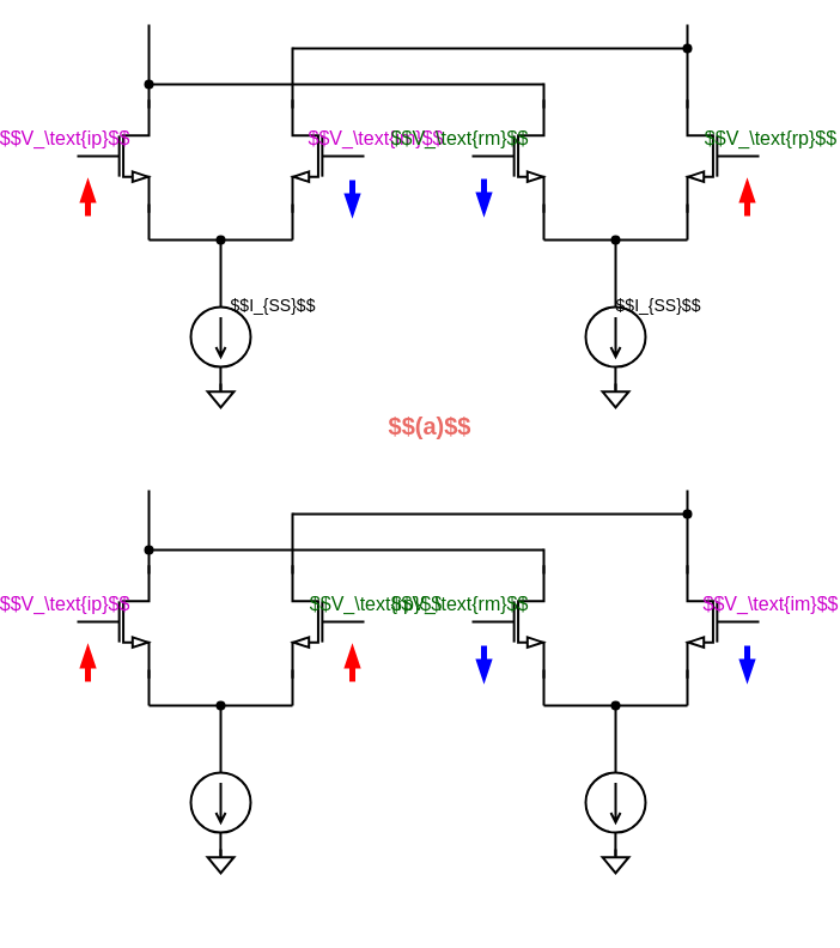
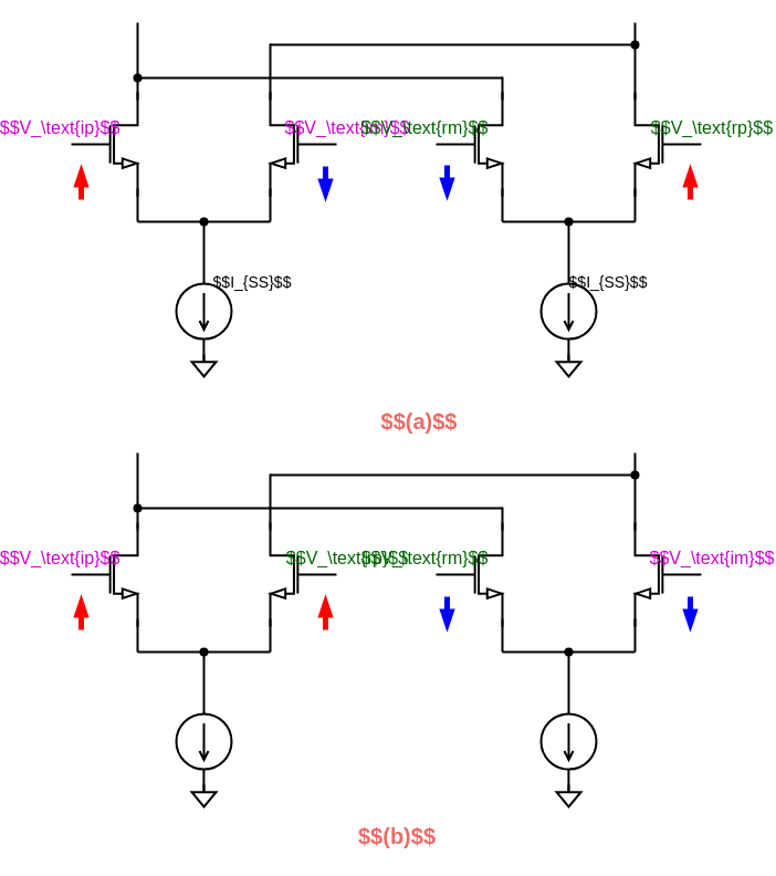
  <mxCell id="0" />
  <mxCell id="1" parent="0" />
  <mxCell id="2" value="" style="verticalLabelPosition=bottom;shadow=0;dashed=0;align=center;html=1;verticalAlign=top;shape=mxgraph.electrical.transistors.nmos;pointerEvents=1;strokeWidth=2;" parent="1" vertex="1"><mxGeometry x="60" y="80" width="60" height="100" as="geometry" /></mxCell>
  <mxCell id="3" value="" style="verticalLabelPosition=bottom;shadow=0;dashed=0;align=center;html=1;verticalAlign=top;shape=mxgraph.electrical.transistors.nmos;pointerEvents=1;direction=east;flipH=1;strokeWidth=2;" parent="1" vertex="1"><mxGeometry x="240" y="80" width="60" height="100" as="geometry" /></mxCell>
  <mxCell id="4" value="" style="endArrow=none;html=1;rounded=0;strokeWidth=2;" parent="1" edge="1"><mxGeometry width="50" height="50" relative="1" as="geometry"><mxPoint x="120" y="200" as="sourcePoint" /><mxPoint x="240" y="200" as="targetPoint" /></mxGeometry></mxCell>
  <mxCell id="5" value="" style="endArrow=none;html=1;rounded=0;strokeWidth=2;" parent="1" edge="1"><mxGeometry width="50" height="50" relative="1" as="geometry"><mxPoint x="120" y="190" as="sourcePoint" /><mxPoint x="120" y="170" as="targetPoint" /><Array as="points"><mxPoint x="120" y="200" /></Array></mxGeometry></mxCell>
  <mxCell id="6" value="" style="endArrow=none;html=1;rounded=0;strokeWidth=2;" parent="1" edge="1"><mxGeometry width="50" height="50" relative="1" as="geometry"><mxPoint x="240" y="190" as="sourcePoint" /><mxPoint x="240" y="170" as="targetPoint" /><Array as="points"><mxPoint x="240" y="200" /></Array></mxGeometry></mxCell>
  <mxCell id="7" value="" style="endArrow=none;html=1;rounded=0;exitX=0.5;exitY=0;exitDx=0;exitDy=0;exitPerimeter=0;strokeWidth=2;" parent="1" edge="1"><mxGeometry width="50" height="50" relative="1" as="geometry"><mxPoint x="180" y="256" as="sourcePoint" /><mxPoint x="180" y="200" as="targetPoint" /></mxGeometry></mxCell>
  <mxCell id="8" value="" style="endArrow=none;html=1;rounded=0;strokeWidth=2;" parent="1" edge="1"><mxGeometry width="50" height="50" relative="1" as="geometry"><mxPoint x="120" y="90" as="sourcePoint" /><mxPoint x="120" y="20" as="targetPoint" /></mxGeometry></mxCell>
  <mxCell id="9" value="" style="endArrow=none;html=1;rounded=0;strokeWidth=2;" parent="1" edge="1"><mxGeometry width="50" height="50" relative="1" as="geometry"><mxPoint x="240" y="90" as="sourcePoint" /><mxPoint x="240" y="39" as="targetPoint" /></mxGeometry></mxCell>
  <mxCell id="10" value="" style="endArrow=none;html=1;rounded=0;strokeWidth=2;" parent="1" edge="1"><mxGeometry width="50" height="50" relative="1" as="geometry"><mxPoint x="179.9" y="326" as="sourcePoint" /><mxPoint x="179.9" y="306" as="targetPoint" /></mxGeometry></mxCell>
  <mxCell id="11" value="" style="pointerEvents=1;verticalLabelPosition=bottom;shadow=0;dashed=0;align=center;html=1;verticalAlign=top;shape=mxgraph.electrical.signal_sources.signal_ground;strokeWidth=2;" parent="1" vertex="1"><mxGeometry x="169" y="320" width="22" height="20" as="geometry" /></mxCell>
  <mxCell id="12" value="&lt;font color=&quot;#cc00cc&quot; style=&quot;font-size: 16px;&quot;&gt;$$V_\text{ip}$$&lt;/font&gt;" style="text;html=1;align=center;verticalAlign=middle;whiteSpace=wrap;rounded=0;strokeWidth=2;" parent="1" vertex="1"><mxGeometry x="20" y="100" width="60" height="30" as="geometry" /></mxCell>
  <mxCell id="13" value="&lt;font color=&quot;#cc00cc&quot; style=&quot;font-size: 16px;&quot;&gt;$$V_\text{im}$$&lt;/font&gt;" style="text;html=1;align=center;verticalAlign=middle;whiteSpace=wrap;rounded=0;strokeWidth=2;" parent="1" vertex="1"><mxGeometry x="280" y="100" width="60" height="30" as="geometry" /></mxCell>
  <mxCell id="14" value="" style="verticalLabelPosition=bottom;shadow=0;dashed=0;align=center;html=1;verticalAlign=top;shape=mxgraph.electrical.transistors.nmos;pointerEvents=1;strokeWidth=2;" parent="1" vertex="1"><mxGeometry x="390" y="80" width="60" height="100" as="geometry" /></mxCell>
  <mxCell id="15" value="" style="verticalLabelPosition=bottom;shadow=0;dashed=0;align=center;html=1;verticalAlign=top;shape=mxgraph.electrical.transistors.nmos;pointerEvents=1;direction=east;flipH=1;strokeWidth=2;" parent="1" vertex="1"><mxGeometry x="570" y="80" width="60" height="100" as="geometry" /></mxCell>
  <mxCell id="16" value="" style="endArrow=none;html=1;rounded=0;strokeWidth=2;" parent="1" edge="1"><mxGeometry width="50" height="50" relative="1" as="geometry"><mxPoint x="450" y="200" as="sourcePoint" /><mxPoint x="570" y="200" as="targetPoint" /></mxGeometry></mxCell>
  <mxCell id="17" value="" style="endArrow=none;html=1;rounded=0;strokeWidth=2;" parent="1" edge="1"><mxGeometry width="50" height="50" relative="1" as="geometry"><mxPoint x="450" y="190" as="sourcePoint" /><mxPoint x="450" y="170" as="targetPoint" /><Array as="points"><mxPoint x="450" y="200" /></Array></mxGeometry></mxCell>
  <mxCell id="18" value="" style="endArrow=none;html=1;rounded=0;strokeWidth=2;" parent="1" edge="1"><mxGeometry width="50" height="50" relative="1" as="geometry"><mxPoint x="570" y="190" as="sourcePoint" /><mxPoint x="570" y="170" as="targetPoint" /><Array as="points"><mxPoint x="570" y="200" /></Array></mxGeometry></mxCell>
  <mxCell id="19" value="" style="endArrow=none;html=1;rounded=0;exitDx=0;exitDy=0;exitPerimeter=0;strokeWidth=2;" parent="1" source="29" edge="1"><mxGeometry width="50" height="50" relative="1" as="geometry"><mxPoint x="460" y="250" as="sourcePoint" /><mxPoint x="510" y="200" as="targetPoint" /></mxGeometry></mxCell>
  <mxCell id="20" value="" style="endArrow=none;html=1;rounded=0;strokeWidth=2;" parent="1" edge="1"><mxGeometry width="50" height="50" relative="1" as="geometry"><mxPoint x="450" y="90" as="sourcePoint" /><mxPoint x="450" y="69" as="targetPoint" /></mxGeometry></mxCell>
  <mxCell id="21" value="" style="endArrow=none;html=1;rounded=0;strokeWidth=2;" parent="1" edge="1"><mxGeometry width="50" height="50" relative="1" as="geometry"><mxPoint x="570" y="90" as="sourcePoint" /><mxPoint x="570" y="20" as="targetPoint" /></mxGeometry></mxCell>
  <mxCell id="22" value="&lt;font color=&quot;#006600&quot; style=&quot;font-size: 16px;&quot;&gt;$$V_\text{rm}$$&lt;/font&gt;" style="text;html=1;align=center;verticalAlign=middle;whiteSpace=wrap;rounded=0;strokeWidth=2;" parent="1" vertex="1"><mxGeometry x="350" y="100" width="60" height="30" as="geometry" /></mxCell>
  <mxCell id="23" value="&lt;font color=&quot;#006600&quot; style=&quot;font-size: 16px;&quot;&gt;$$V_\text{rp}$$&lt;/font&gt;" style="text;html=1;align=center;verticalAlign=middle;whiteSpace=wrap;rounded=0;strokeWidth=2;" parent="1" vertex="1"><mxGeometry x="610" y="100" width="60" height="30" as="geometry" /></mxCell>
  <mxCell id="24" value="" style="endArrow=none;html=1;rounded=0;strokeWidth=2;" parent="1" edge="1"><mxGeometry width="50" height="50" relative="1" as="geometry"><mxPoint x="120" y="70" as="sourcePoint" /><mxPoint x="450" y="70" as="targetPoint" /></mxGeometry></mxCell>
  <mxCell id="25" value="" style="endArrow=none;html=1;rounded=0;strokeWidth=2;" parent="1" edge="1"><mxGeometry width="50" height="50" relative="1" as="geometry"><mxPoint x="240" y="40" as="sourcePoint" /><mxPoint x="570" y="40" as="targetPoint" /></mxGeometry></mxCell>
  <mxCell id="26" value="" style="shape=waypoint;sketch=0;fillStyle=solid;size=6;pointerEvents=1;points=[];fillColor=none;resizable=0;rotatable=0;perimeter=centerPerimeter;snapToPoint=1;strokeWidth=2;" parent="1" vertex="1"><mxGeometry x="110" y="60" width="20" height="20" as="geometry" /></mxCell>
  <mxCell id="27" value="" style="shape=waypoint;sketch=0;fillStyle=solid;size=6;pointerEvents=1;points=[];fillColor=none;resizable=0;rotatable=0;perimeter=centerPerimeter;snapToPoint=1;strokeWidth=2;" parent="1" vertex="1"><mxGeometry x="170" y="190" width="20" height="20" as="geometry" /></mxCell>
  <mxCell id="28" value="" style="endArrow=none;html=1;rounded=0;exitX=0.5;exitY=0;exitDx=0;exitDy=0;exitPerimeter=0;strokeWidth=2;" parent="1" target="29" edge="1"><mxGeometry width="50" height="50" relative="1" as="geometry"><mxPoint x="510" y="256" as="sourcePoint" /><mxPoint x="510" y="200" as="targetPoint" /></mxGeometry></mxCell>
  <mxCell id="29" value="" style="shape=waypoint;sketch=0;fillStyle=solid;size=6;pointerEvents=1;points=[];fillColor=none;resizable=0;rotatable=0;perimeter=centerPerimeter;snapToPoint=1;strokeWidth=2;" parent="1" vertex="1"><mxGeometry x="500" y="190" width="20" height="20" as="geometry" /></mxCell>
  <mxCell id="30" value="" style="shape=waypoint;sketch=0;fillStyle=solid;size=6;pointerEvents=1;points=[];fillColor=none;resizable=0;rotatable=0;perimeter=centerPerimeter;snapToPoint=1;strokeWidth=2;" parent="1" vertex="1"><mxGeometry x="560" y="30" width="20" height="20" as="geometry" /></mxCell>
  <mxCell id="31" value="" style="verticalLabelPosition=bottom;shadow=0;dashed=0;align=center;html=1;verticalAlign=top;shape=mxgraph.electrical.transistors.nmos;pointerEvents=1;strokeWidth=2;" parent="1" vertex="1"><mxGeometry x="60" y="469" width="60" height="100" as="geometry" /></mxCell>
  <mxCell id="32" value="" style="verticalLabelPosition=bottom;shadow=0;dashed=0;align=center;html=1;verticalAlign=top;shape=mxgraph.electrical.transistors.nmos;pointerEvents=1;direction=east;flipH=1;strokeWidth=2;" parent="1" vertex="1"><mxGeometry x="240" y="469" width="60" height="100" as="geometry" /></mxCell>
  <mxCell id="33" value="" style="endArrow=none;html=1;rounded=0;strokeWidth=2;" parent="1" edge="1"><mxGeometry width="50" height="50" relative="1" as="geometry"><mxPoint x="120" y="589" as="sourcePoint" /><mxPoint x="240" y="589" as="targetPoint" /></mxGeometry></mxCell>
  <mxCell id="34" value="" style="endArrow=none;html=1;rounded=0;strokeWidth=2;" parent="1" edge="1"><mxGeometry width="50" height="50" relative="1" as="geometry"><mxPoint x="120" y="579" as="sourcePoint" /><mxPoint x="120" y="559" as="targetPoint" /><Array as="points"><mxPoint x="120" y="589" /></Array></mxGeometry></mxCell>
  <mxCell id="35" value="" style="endArrow=none;html=1;rounded=0;strokeWidth=2;" parent="1" edge="1"><mxGeometry width="50" height="50" relative="1" as="geometry"><mxPoint x="240" y="579" as="sourcePoint" /><mxPoint x="240" y="559" as="targetPoint" /><Array as="points"><mxPoint x="240" y="589" /></Array></mxGeometry></mxCell>
  <mxCell id="36" value="" style="endArrow=none;html=1;rounded=0;exitX=0.5;exitY=0;exitDx=0;exitDy=0;exitPerimeter=0;strokeWidth=2;" parent="1" edge="1"><mxGeometry width="50" height="50" relative="1" as="geometry"><mxPoint x="180" y="645" as="sourcePoint" /><mxPoint x="180" y="589" as="targetPoint" /></mxGeometry></mxCell>
  <mxCell id="37" value="" style="endArrow=none;html=1;rounded=0;strokeWidth=2;" parent="1" edge="1"><mxGeometry width="50" height="50" relative="1" as="geometry"><mxPoint x="120" y="479" as="sourcePoint" /><mxPoint x="120" y="409" as="targetPoint" /></mxGeometry></mxCell>
  <mxCell id="38" value="" style="endArrow=none;html=1;rounded=0;strokeWidth=2;" parent="1" edge="1"><mxGeometry width="50" height="50" relative="1" as="geometry"><mxPoint x="240" y="479" as="sourcePoint" /><mxPoint x="240" y="428" as="targetPoint" /></mxGeometry></mxCell>
  <mxCell id="39" value="&lt;font color=&quot;#cc00cc&quot; style=&quot;font-size: 16px;&quot;&gt;$$V_\text{ip}$$&lt;/font&gt;" style="text;html=1;align=center;verticalAlign=middle;whiteSpace=wrap;rounded=0;strokeWidth=2;" parent="1" vertex="1"><mxGeometry x="20" y="489" width="60" height="30" as="geometry" /></mxCell>
  <mxCell id="40" value="&lt;font color=&quot;#006600&quot; style=&quot;font-size: 16px;&quot;&gt;$$V_\text{rp}$$&lt;/font&gt;" style="text;html=1;align=center;verticalAlign=middle;whiteSpace=wrap;rounded=0;strokeWidth=2;" parent="1" vertex="1"><mxGeometry x="280" y="489" width="60" height="30" as="geometry" /></mxCell>
  <mxCell id="41" value="" style="verticalLabelPosition=bottom;shadow=0;dashed=0;align=center;html=1;verticalAlign=top;shape=mxgraph.electrical.transistors.nmos;pointerEvents=1;strokeWidth=2;" parent="1" vertex="1"><mxGeometry x="390" y="469" width="60" height="100" as="geometry" /></mxCell>
  <mxCell id="42" value="" style="verticalLabelPosition=bottom;shadow=0;dashed=0;align=center;html=1;verticalAlign=top;shape=mxgraph.electrical.transistors.nmos;pointerEvents=1;direction=east;flipH=1;strokeWidth=2;" parent="1" vertex="1"><mxGeometry x="570" y="469" width="60" height="100" as="geometry" /></mxCell>
  <mxCell id="43" value="" style="endArrow=none;html=1;rounded=0;strokeWidth=2;" parent="1" edge="1"><mxGeometry width="50" height="50" relative="1" as="geometry"><mxPoint x="450" y="589" as="sourcePoint" /><mxPoint x="570" y="589" as="targetPoint" /></mxGeometry></mxCell>
  <mxCell id="44" value="" style="endArrow=none;html=1;rounded=0;strokeWidth=2;" parent="1" edge="1"><mxGeometry width="50" height="50" relative="1" as="geometry"><mxPoint x="450" y="579" as="sourcePoint" /><mxPoint x="450" y="559" as="targetPoint" /><Array as="points"><mxPoint x="450" y="589" /></Array></mxGeometry></mxCell>
  <mxCell id="45" value="" style="endArrow=none;html=1;rounded=0;strokeWidth=2;" parent="1" edge="1"><mxGeometry width="50" height="50" relative="1" as="geometry"><mxPoint x="570" y="579" as="sourcePoint" /><mxPoint x="570" y="559" as="targetPoint" /><Array as="points"><mxPoint x="570" y="589" /></Array></mxGeometry></mxCell>
  <mxCell id="46" value="" style="endArrow=none;html=1;rounded=0;exitDx=0;exitDy=0;exitPerimeter=0;strokeWidth=2;" parent="1" source="56" edge="1"><mxGeometry width="50" height="50" relative="1" as="geometry"><mxPoint x="460" y="639" as="sourcePoint" /><mxPoint x="510" y="589" as="targetPoint" /></mxGeometry></mxCell>
  <mxCell id="47" value="" style="endArrow=none;html=1;rounded=0;strokeWidth=2;" parent="1" edge="1"><mxGeometry width="50" height="50" relative="1" as="geometry"><mxPoint x="450" y="479" as="sourcePoint" /><mxPoint x="450" y="458" as="targetPoint" /></mxGeometry></mxCell>
  <mxCell id="48" value="" style="endArrow=none;html=1;rounded=0;strokeWidth=2;" parent="1" edge="1"><mxGeometry width="50" height="50" relative="1" as="geometry"><mxPoint x="570" y="479" as="sourcePoint" /><mxPoint x="570" y="409" as="targetPoint" /></mxGeometry></mxCell>
  <mxCell id="49" value="&lt;font color=&quot;#006600&quot; style=&quot;font-size: 16px;&quot;&gt;$$V_\text{rm}$$&lt;/font&gt;" style="text;html=1;align=center;verticalAlign=middle;whiteSpace=wrap;rounded=0;strokeWidth=2;" parent="1" vertex="1"><mxGeometry x="350" y="489" width="60" height="30" as="geometry" /></mxCell>
  <mxCell id="50" value="&lt;font color=&quot;#cc00cc&quot; style=&quot;font-size: 16px;&quot;&gt;$$V_\text{im}$$&lt;/font&gt;" style="text;html=1;align=center;verticalAlign=middle;whiteSpace=wrap;rounded=0;strokeWidth=2;" parent="1" vertex="1"><mxGeometry x="610" y="489" width="60" height="30" as="geometry" /></mxCell>
  <mxCell id="51" value="" style="endArrow=none;html=1;rounded=0;strokeWidth=2;" parent="1" edge="1"><mxGeometry width="50" height="50" relative="1" as="geometry"><mxPoint x="120" y="459" as="sourcePoint" /><mxPoint x="450" y="459" as="targetPoint" /></mxGeometry></mxCell>
  <mxCell id="52" value="" style="endArrow=none;html=1;rounded=0;strokeWidth=2;" parent="1" edge="1"><mxGeometry width="50" height="50" relative="1" as="geometry"><mxPoint x="240" y="429" as="sourcePoint" /><mxPoint x="570" y="429" as="targetPoint" /></mxGeometry></mxCell>
  <mxCell id="53" value="" style="shape=waypoint;sketch=0;fillStyle=solid;size=6;pointerEvents=1;points=[];fillColor=none;resizable=0;rotatable=0;perimeter=centerPerimeter;snapToPoint=1;strokeWidth=2;" parent="1" vertex="1"><mxGeometry x="110" y="449" width="20" height="20" as="geometry" /></mxCell>
  <mxCell id="54" value="" style="shape=waypoint;sketch=0;fillStyle=solid;size=6;pointerEvents=1;points=[];fillColor=none;resizable=0;rotatable=0;perimeter=centerPerimeter;snapToPoint=1;strokeWidth=2;" parent="1" vertex="1"><mxGeometry x="170" y="579" width="20" height="20" as="geometry" /></mxCell>
  <mxCell id="55" value="" style="endArrow=none;html=1;rounded=0;exitX=0.5;exitY=0;exitDx=0;exitDy=0;exitPerimeter=0;strokeWidth=2;" parent="1" target="56" edge="1"><mxGeometry width="50" height="50" relative="1" as="geometry"><mxPoint x="510" y="645" as="sourcePoint" /><mxPoint x="510" y="589" as="targetPoint" /></mxGeometry></mxCell>
  <mxCell id="56" value="" style="shape=waypoint;sketch=0;fillStyle=solid;size=6;pointerEvents=1;points=[];fillColor=none;resizable=0;rotatable=0;perimeter=centerPerimeter;snapToPoint=1;strokeWidth=2;" parent="1" vertex="1"><mxGeometry x="500" y="579" width="20" height="20" as="geometry" /></mxCell>
  <mxCell id="57" value="" style="shape=waypoint;sketch=0;fillStyle=solid;size=6;pointerEvents=1;points=[];fillColor=none;resizable=0;rotatable=0;perimeter=centerPerimeter;snapToPoint=1;strokeWidth=2;" parent="1" vertex="1"><mxGeometry x="560" y="419" width="20" height="20" as="geometry" /></mxCell>
  <mxCell id="58" value="" style="pointerEvents=1;verticalLabelPosition=bottom;shadow=0;dashed=0;align=center;html=1;verticalAlign=top;shape=mxgraph.electrical.signal_sources.source;aspect=fixed;points=[[0.5,0,0],[1,0.5,0],[0.5,1,0],[0,0.5,0]];elSignalType=dc2;strokeWidth=2;" parent="1" vertex="1"><mxGeometry x="155" y="256" width="50" height="50" as="geometry" /></mxCell>
  <mxCell id="59" value="" style="endArrow=none;html=1;rounded=0;strokeWidth=2;" parent="1" edge="1"><mxGeometry width="50" height="50" relative="1" as="geometry"><mxPoint x="509.9" y="326" as="sourcePoint" /><mxPoint x="509.9" y="306" as="targetPoint" /></mxGeometry></mxCell>
  <mxCell id="60" value="" style="pointerEvents=1;verticalLabelPosition=bottom;shadow=0;dashed=0;align=center;html=1;verticalAlign=top;shape=mxgraph.electrical.signal_sources.signal_ground;strokeWidth=2;" parent="1" vertex="1"><mxGeometry x="499" y="320" width="22" height="20" as="geometry" /></mxCell>
  <mxCell id="61" value="" style="pointerEvents=1;verticalLabelPosition=bottom;shadow=0;dashed=0;align=center;html=1;verticalAlign=top;shape=mxgraph.electrical.signal_sources.source;aspect=fixed;points=[[0.5,0,0],[1,0.5,0],[0.5,1,0],[0,0.5,0]];elSignalType=dc2;strokeWidth=2;" parent="1" vertex="1"><mxGeometry x="485" y="256" width="50" height="50" as="geometry" /></mxCell>
  <mxCell id="62" value="" style="endArrow=none;html=1;rounded=0;strokeWidth=2;" parent="1" edge="1"><mxGeometry width="50" height="50" relative="1" as="geometry"><mxPoint x="179.9" y="715" as="sourcePoint" /><mxPoint x="179.9" y="695" as="targetPoint" /></mxGeometry></mxCell>
  <mxCell id="63" value="" style="pointerEvents=1;verticalLabelPosition=bottom;shadow=0;dashed=0;align=center;html=1;verticalAlign=top;shape=mxgraph.electrical.signal_sources.signal_ground;strokeWidth=2;" parent="1" vertex="1"><mxGeometry x="169" y="709" width="22" height="20" as="geometry" /></mxCell>
  <mxCell id="64" value="" style="pointerEvents=1;verticalLabelPosition=bottom;shadow=0;dashed=0;align=center;html=1;verticalAlign=top;shape=mxgraph.electrical.signal_sources.source;aspect=fixed;points=[[0.5,0,0],[1,0.5,0],[0.5,1,0],[0,0.5,0]];elSignalType=dc2;strokeWidth=2;" parent="1" vertex="1"><mxGeometry x="155" y="645" width="50" height="50" as="geometry" /></mxCell>
  <mxCell id="65" value="" style="endArrow=blockThin;html=1;rounded=0;strokeWidth=5;endFill=1;strokeColor=#FF0000;" parent="1" edge="1"><mxGeometry width="50" height="50" relative="1" as="geometry"><mxPoint x="69" y="180" as="sourcePoint" /><mxPoint x="69" y="150" as="targetPoint" /></mxGeometry></mxCell>
  <mxCell id="66" value="" style="endArrow=blockThin;html=1;rounded=0;strokeWidth=5;endFill=1;strokeColor=#0000FF;" parent="1" edge="1"><mxGeometry width="50" height="50" relative="1" as="geometry"><mxPoint x="290" y="150" as="sourcePoint" /><mxPoint x="290" y="180" as="targetPoint" /></mxGeometry></mxCell>
  <mxCell id="67" value="" style="endArrow=blockThin;html=1;rounded=0;strokeWidth=5;endFill=1;strokeColor=#FF0000;" parent="1" edge="1"><mxGeometry width="50" height="50" relative="1" as="geometry"><mxPoint x="620" y="180" as="sourcePoint" /><mxPoint x="620" y="150" as="targetPoint" /></mxGeometry></mxCell>
  <mxCell id="68" value="" style="endArrow=blockThin;html=1;rounded=0;strokeWidth=5;endFill=1;strokeColor=#0000FF;" parent="1" edge="1"><mxGeometry width="50" height="50" relative="1" as="geometry"><mxPoint x="400" y="149" as="sourcePoint" /><mxPoint x="400" y="179" as="targetPoint" /></mxGeometry></mxCell>
  <mxCell id="69" value="" style="endArrow=blockThin;html=1;rounded=0;strokeWidth=5;endFill=1;strokeColor=#FF0000;" parent="1" edge="1"><mxGeometry width="50" height="50" relative="1" as="geometry"><mxPoint x="69" y="569" as="sourcePoint" /><mxPoint x="69" y="539" as="targetPoint" /></mxGeometry></mxCell>
  <mxCell id="70" value="" style="endArrow=blockThin;html=1;rounded=0;strokeWidth=5;endFill=1;strokeColor=#FF0000;" parent="1" edge="1"><mxGeometry width="50" height="50" relative="1" as="geometry"><mxPoint x="290" y="569" as="sourcePoint" /><mxPoint x="290" y="539" as="targetPoint" /></mxGeometry></mxCell>
  <mxCell id="71" value="" style="endArrow=blockThin;html=1;rounded=0;strokeWidth=5;endFill=1;strokeColor=#0000FF;" parent="1" edge="1"><mxGeometry width="50" height="50" relative="1" as="geometry"><mxPoint x="400" y="539" as="sourcePoint" /><mxPoint x="400" y="569" as="targetPoint" /></mxGeometry></mxCell>
  <mxCell id="72" value="" style="endArrow=blockThin;html=1;rounded=0;strokeWidth=5;endFill=1;strokeColor=#0000FF;" parent="1" edge="1"><mxGeometry width="50" height="50" relative="1" as="geometry"><mxPoint x="620" y="539" as="sourcePoint" /><mxPoint x="620" y="569" as="targetPoint" /></mxGeometry></mxCell>
  <mxCell id="73" value="" style="endArrow=none;html=1;rounded=0;strokeWidth=2;" parent="1" edge="1"><mxGeometry width="50" height="50" relative="1" as="geometry"><mxPoint x="509.9" y="715" as="sourcePoint" /><mxPoint x="509.9" y="695" as="targetPoint" /></mxGeometry></mxCell>
  <mxCell id="74" value="" style="pointerEvents=1;verticalLabelPosition=bottom;shadow=0;dashed=0;align=center;html=1;verticalAlign=top;shape=mxgraph.electrical.signal_sources.signal_ground;strokeWidth=2;" parent="1" vertex="1"><mxGeometry x="499" y="709" width="22" height="20" as="geometry" /></mxCell>
  <mxCell id="75" value="" style="pointerEvents=1;verticalLabelPosition=bottom;shadow=0;dashed=0;align=center;html=1;verticalAlign=top;shape=mxgraph.electrical.signal_sources.source;aspect=fixed;points=[[0.5,0,0],[1,0.5,0],[0.5,1,0],[0,0.5,0]];elSignalType=dc2;strokeWidth=2;" parent="1" vertex="1"><mxGeometry x="485" y="645" width="50" height="50" as="geometry" /></mxCell>
- <mxCell id="76" value="&lt;font size=&quot;1&quot; color=&quot;#ea6b66&quot; style=&quot;&quot;&gt;&lt;b style=&quot;font-size: 20px;&quot;&gt;$$(a)$$&lt;/b&gt;&lt;/font&gt;" style="text;html=1;align=center;verticalAlign=middle;whiteSpace=wrap;rounded=0;strokeWidth=2;" parent="1" vertex="1"><mxGeometry x="325" y="340" width="60" height="30" as="geometry" /></mxCell>
+ <mxCell id="76" value="&lt;font size=&quot;1&quot; color=&quot;#ea6b66&quot; style=&quot;&quot;&gt;&lt;b style=&quot;font-size: 20px;&quot;&gt;$$(a)$$&lt;/b&gt;&lt;/font&gt;" style="text;html=1;align=center;verticalAlign=middle;whiteSpace=wrap;rounded=0;strokeWidth=2;" parent="1" vertex="1"><mxGeometry x="345" y="365" width="60" height="30" as="geometry" /></mxCell>
+ <mxCell id="77" value="&lt;font size=&quot;1&quot; color=&quot;#ea6b66&quot; style=&quot;&quot;&gt;&lt;b style=&quot;font-size: 20px;&quot;&gt;$$(b)$$&lt;/b&gt;&lt;/font&gt;" style="text;html=1;align=center;verticalAlign=middle;whiteSpace=wrap;rounded=0;strokeWidth=2;" parent="1" vertex="1"><mxGeometry x="325" y="740" width="60" height="30" as="geometry" /></mxCell>
  <mxCell id="78" value="&lt;font style=&quot;font-size: 14px;&quot;&gt;$$I_{SS}$$&lt;/font&gt;" style="text;html=1;align=center;verticalAlign=middle;whiteSpace=wrap;rounded=0;" vertex="1" parent="1"><mxGeometry x="194" y="240" width="60" height="30" as="geometry" /></mxCell>
  <mxCell id="79" value="&lt;font style=&quot;font-size: 14px;&quot;&gt;$$I_{SS}$$&lt;/font&gt;" style="text;html=1;align=center;verticalAlign=middle;whiteSpace=wrap;rounded=0;" vertex="1" parent="1"><mxGeometry x="516" y="240" width="60" height="30" as="geometry" /></mxCell>
